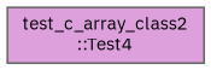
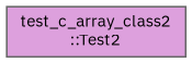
  digraph {
    rankdir=LR
    fontname="IBM Plex Sans"
-   n1 [color=grey40 fillcolor=plum fontname="IBM Plex Sans" fontsize=10 height=0.2 label="test_c_array_class2\l::Test4" shape=box style=filled width=0.4]
+   n1 [color=grey40 fillcolor=plum fontname="IBM Plex Sans" fontsize=10 height=0.2 label="test_c_array_class2\l::Test2" shape=box style=filled width=0.4]
  }
